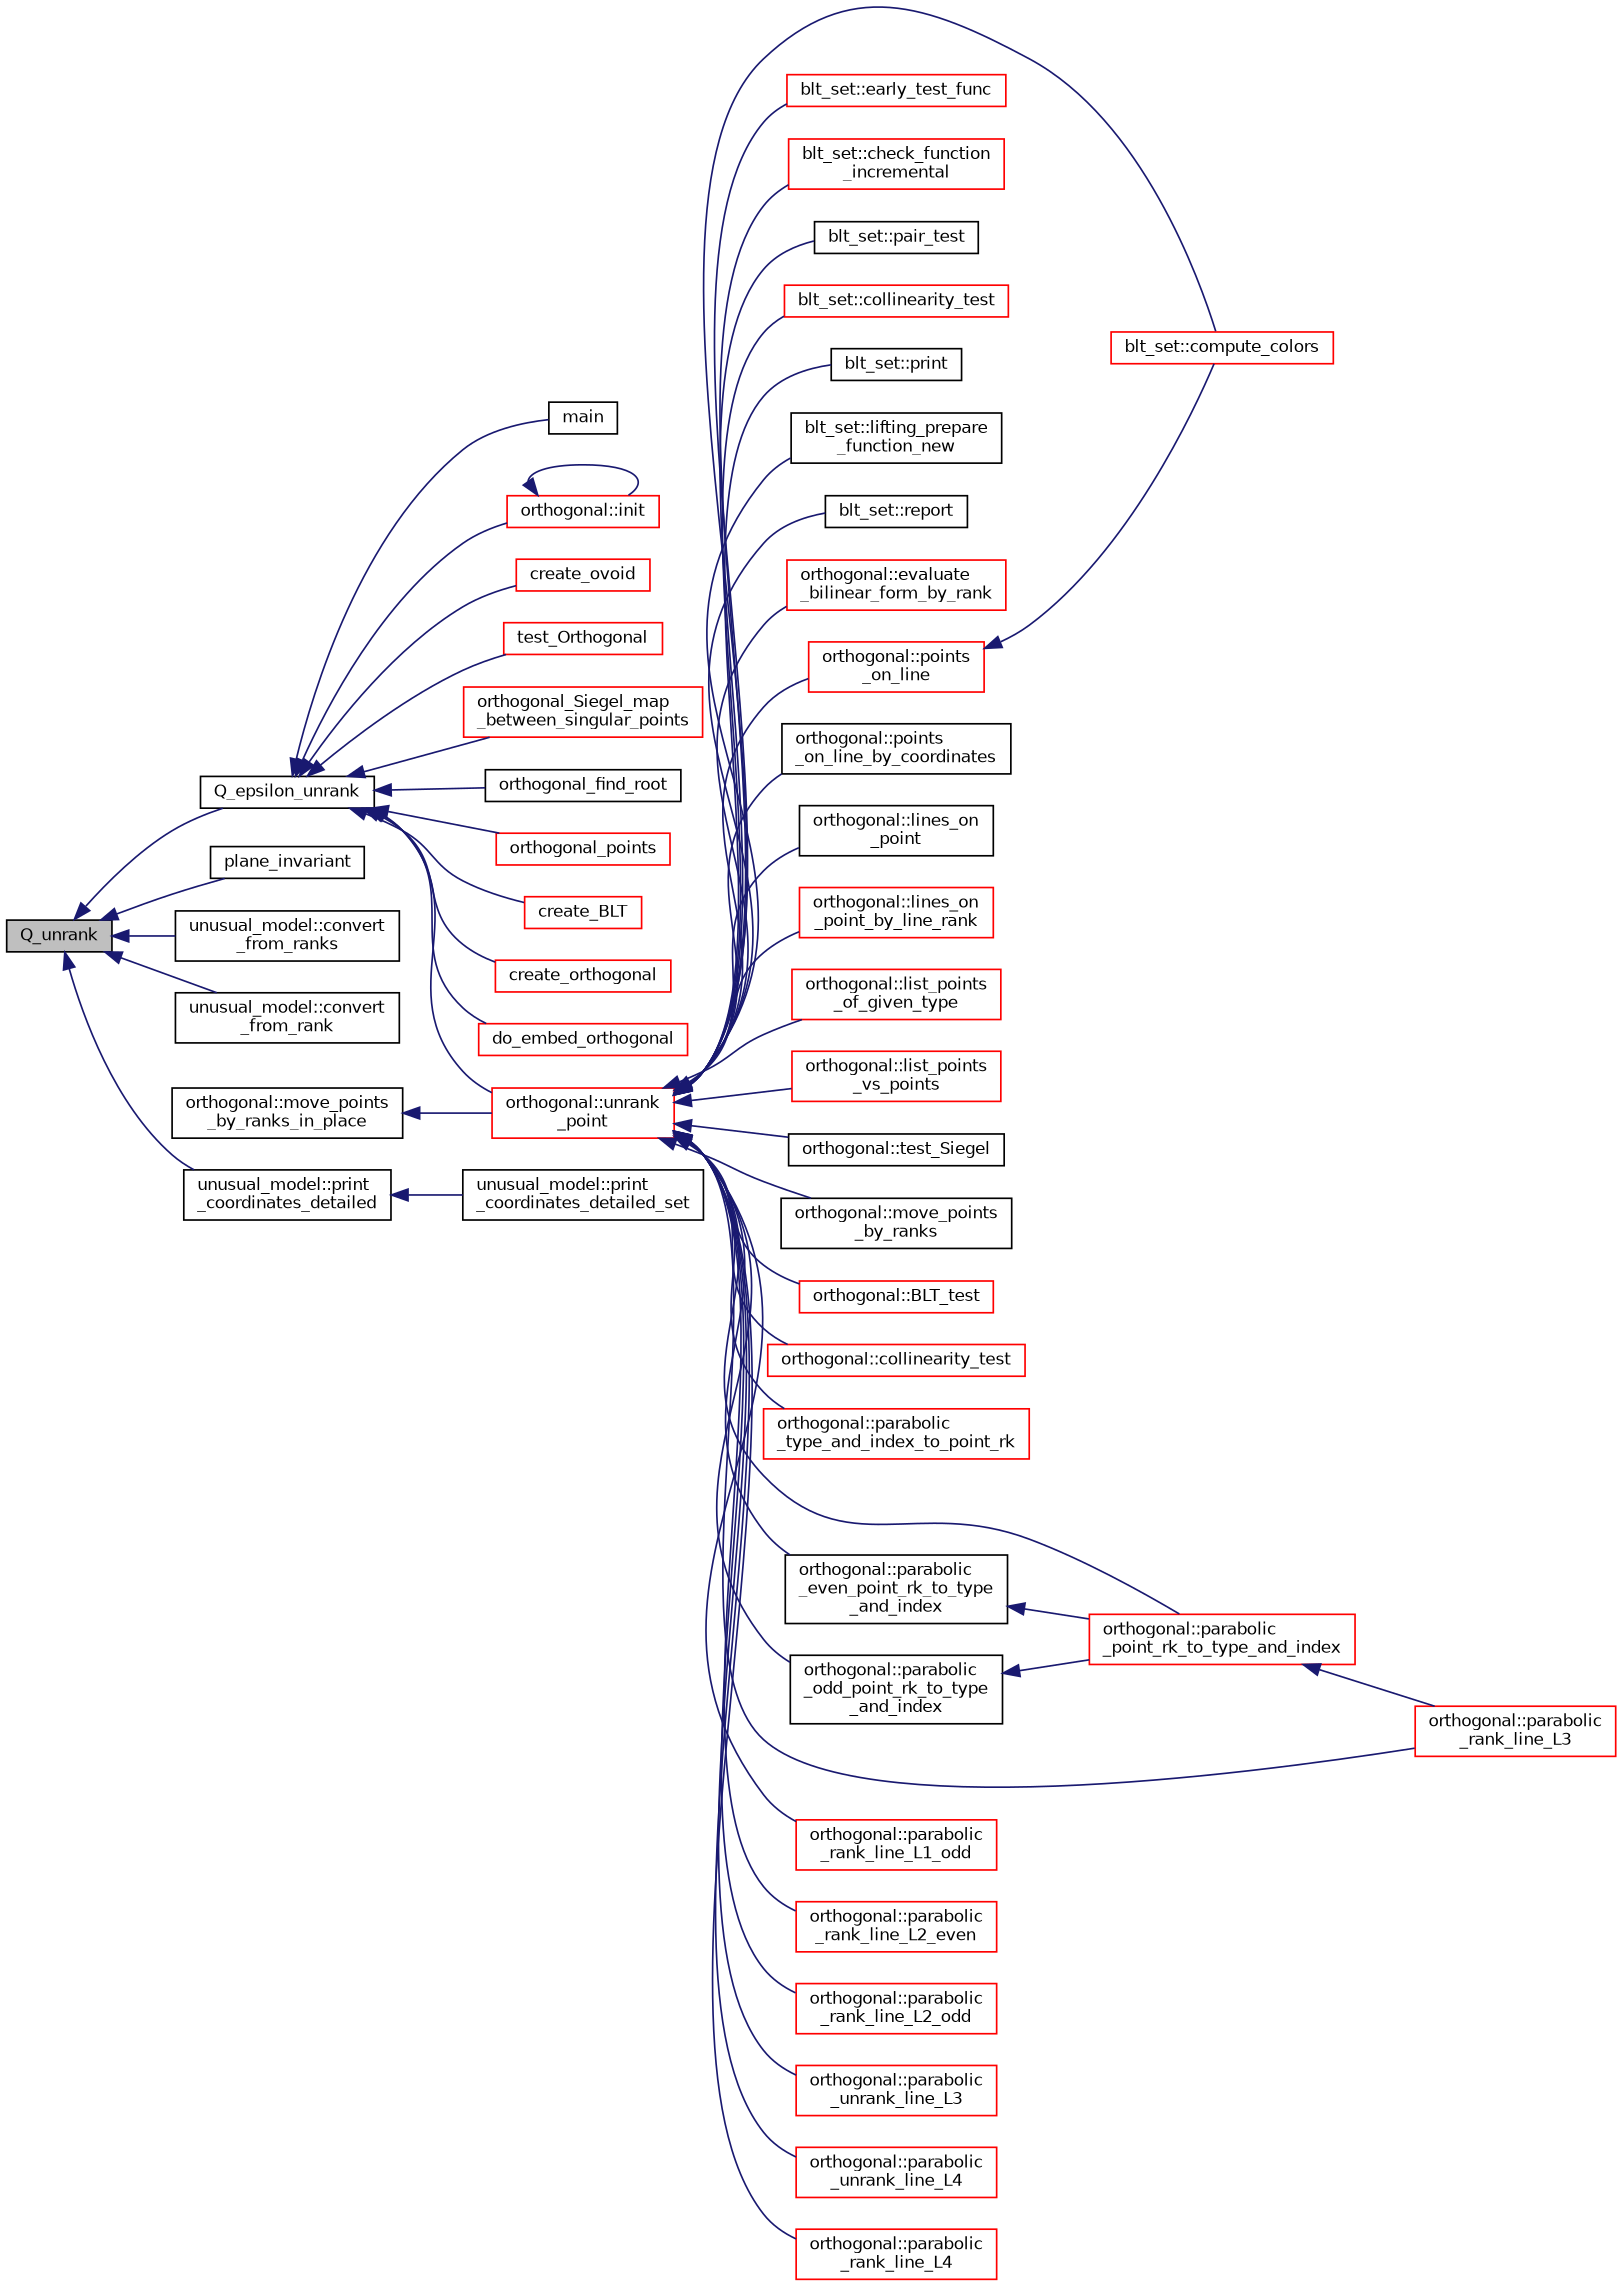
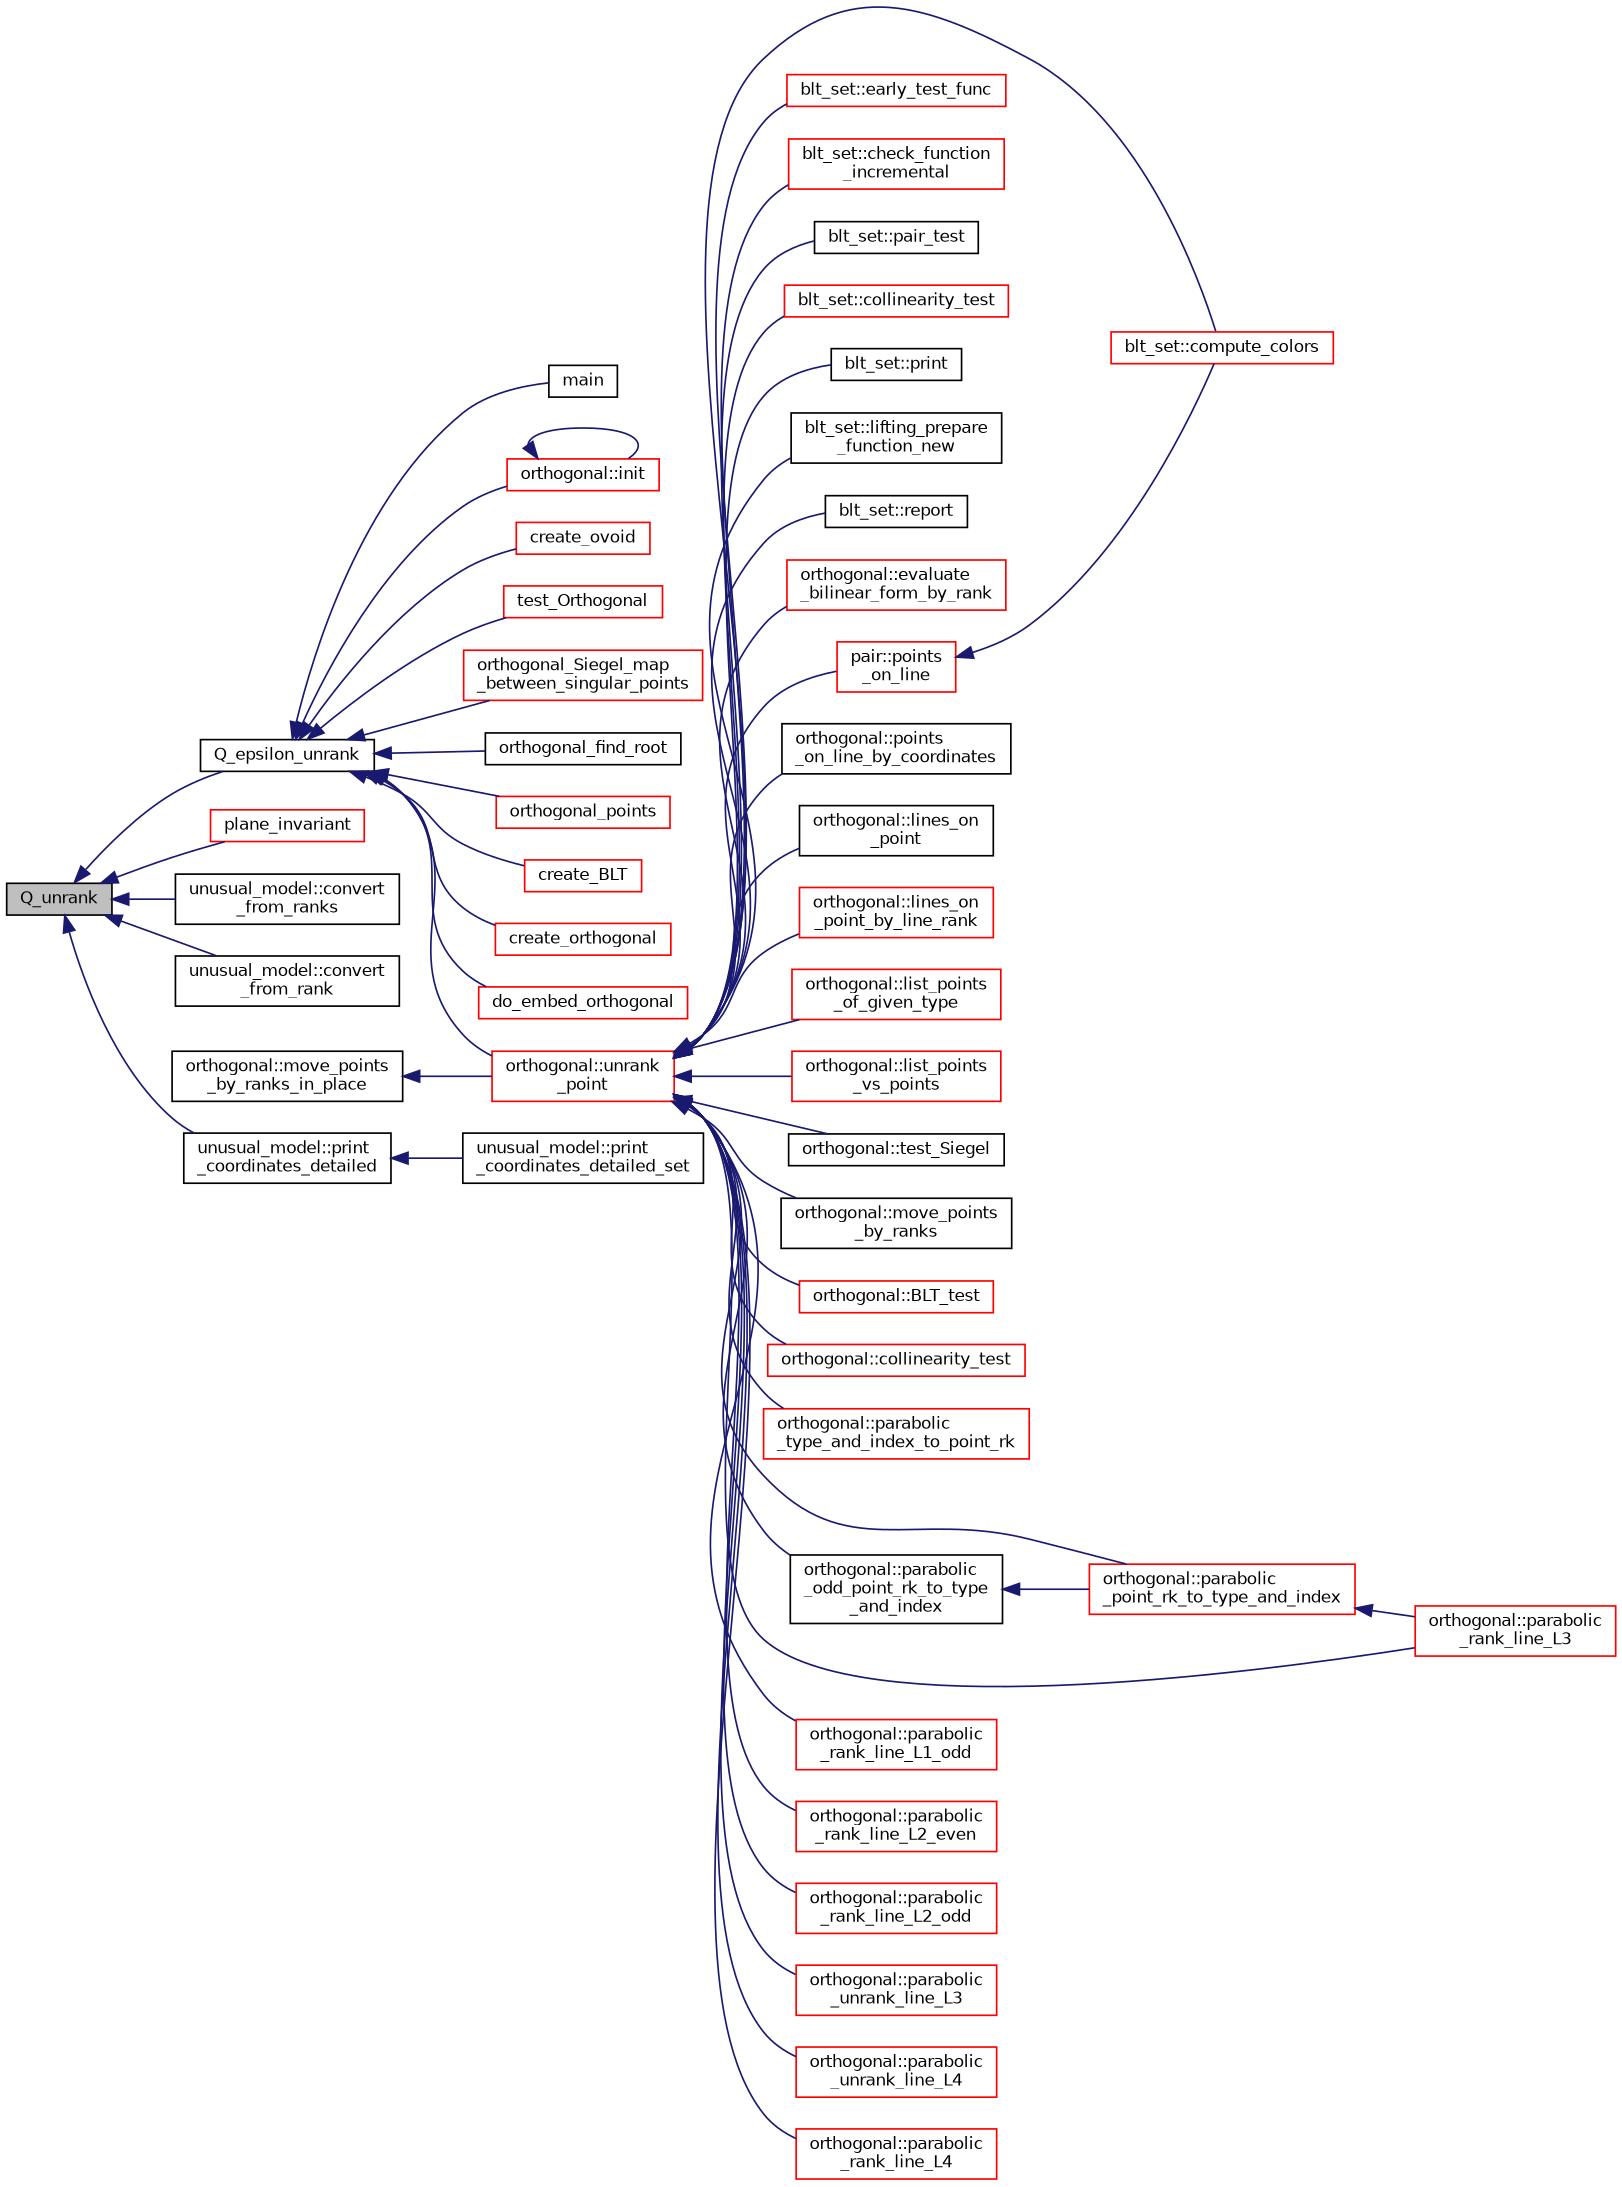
  digraph {
    rankdir=LR
    node [color=red fillcolor=white fontname=Helvetica fontsize=10 shape=record style=filled]
    edge [color=midnightblue dir=back fontname=Helvetica fontsize=10 labelfontname=Helvetica labelfontsize=10 style=solid]
    n1 [color=black fillcolor=grey75 fontcolor=black height=0.2 label=Q_unrank width=0.4]
    n2 [color=black height=0.2 label=Q_epsilon_unrank width=0.4]
-   n3 [color=black height=0.2 label=plane_invariant width=0.4]
+   n3 [height=0.2 label=plane_invariant width=0.4]
    n4 [color=black height=0.2 label="unusual_model::convert\l_from_ranks" width=0.4]
    n5 [color=black height=0.2 label="unusual_model::convert\l_from_rank" width=0.4]
    n6 [color=black height=0.2 label="unusual_model::print\l_coordinates_detailed" width=0.4]
    n7 [color=black height=0.2 label=main width=0.4]
    n8 [height=0.2 label="orthogonal::unrank\l_point" width=0.4]
    n9 [height=0.2 label="orthogonal::init" width=0.4]
    n10 [height=0.2 label=create_ovoid width=0.4]
    n11 [height=0.2 label=test_Orthogonal width=0.4]
    n12 [height=0.2 label="orthogonal_Siegel_map\l_between_singular_points" width=0.4]
    n13 [color=black height=0.2 label=orthogonal_find_root width=0.4]
    n14 [height=0.2 label=orthogonal_points width=0.4]
    n15 [height=0.2 label=create_BLT width=0.4]
    n16 [height=0.2 label=create_orthogonal width=0.4]
    n17 [height=0.2 label=do_embed_orthogonal width=0.4]
    n18 [color=black height=0.2 label="unusual_model::print\l_coordinates_detailed_set" width=0.4]
    n19 [height=0.2 label="blt_set::compute_colors" width=0.4]
    n20 [height=0.2 label="blt_set::early_test_func" width=0.4]
    n21 [height=0.2 label="blt_set::check_function\l_incremental" width=0.4]
    n22 [color=black height=0.2 label="blt_set::pair_test" width=0.4]
    n23 [height=0.2 label="blt_set::collinearity_test" width=0.4]
    n24 [color=black height=0.2 label="blt_set::print" width=0.4]
    n25 [color=black height=0.2 label="blt_set::lifting_prepare\l_function_new" width=0.4]
    n26 [color=black height=0.2 label="blt_set::report" width=0.4]
    n27 [height=0.2 label="orthogonal::evaluate\l_bilinear_form_by_rank" width=0.4]
-   n28 [height=0.2 label="orthogonal::points\l_on_line" width=0.4]
+   n28 [height=0.2 label="pair::points\l_on_line" width=0.4]
    n29 [color=black height=0.2 label="orthogonal::points\l_on_line_by_coordinates" width=0.4]
    n30 [color=black height=0.2 label="orthogonal::lines_on\l_point" width=0.4]
    n31 [height=0.2 label="orthogonal::lines_on\l_point_by_line_rank" width=0.4]
    n32 [height=0.2 label="orthogonal::list_points\l_of_given_type" width=0.4]
    n33 [height=0.2 label="orthogonal::list_points\l_vs_points" width=0.4]
    n34 [color=black height=0.2 label="orthogonal::test_Siegel" width=0.4]
    n35 [color=black height=0.2 label="orthogonal::move_points\l_by_ranks" width=0.4]
    n36 [height=0.2 label="orthogonal::BLT_test" width=0.4]
    n37 [height=0.2 label="orthogonal::collinearity_test" width=0.4]
    n38 [height=0.2 label="orthogonal::parabolic\l_type_and_index_to_point_rk" width=0.4]
    n39 [height=0.2 label="orthogonal::parabolic\l_point_rk_to_type_and_index" width=0.4]
    n40 [height=0.2 label="orthogonal::parabolic\l_rank_line_L3" width=0.4]
-   n41 [color=black height=0.2 label="orthogonal::parabolic\l_even_point_rk_to_type\l_and_index" width=0.4]
    n42 [color=black height=0.2 label="orthogonal::parabolic\l_odd_point_rk_to_type\l_and_index" width=0.4]
    n43 [height=0.2 label="orthogonal::parabolic\l_rank_line_L1_odd" width=0.4]
    n44 [height=0.2 label="orthogonal::parabolic\l_rank_line_L2_even" width=0.4]
    n45 [height=0.2 label="orthogonal::parabolic\l_rank_line_L2_odd" width=0.4]
    n46 [height=0.2 label="orthogonal::parabolic\l_unrank_line_L3" width=0.4]
    n47 [height=0.2 label="orthogonal::parabolic\l_unrank_line_L4" width=0.4]
    n48 [height=0.2 label="orthogonal::parabolic\l_rank_line_L4" width=0.4]
    n49 [color=black height=0.2 label="orthogonal::move_points\l_by_ranks_in_place" width=0.4]
    n1 -> n2
    n1 -> n3
    n1 -> n4
    n1 -> n5
    n1 -> n6
    n2 -> n7
    n2 -> n8
    n2 -> n9
    n2 -> n10
    n2 -> n11
    n2 -> n12
    n2 -> n13
    n2 -> n14
    n2 -> n15
    n2 -> n16
    n2 -> n17
    n6 -> n18
    n8 -> n19
    n8 -> n20
    n8 -> n21
    n8 -> n22
    n8 -> n23
    n8 -> n24
    n8 -> n25
    n8 -> n26
    n8 -> n27
    n8 -> n28
    n8 -> n29
    n8 -> n30
    n8 -> n31
    n8 -> n32
    n8 -> n33
    n8 -> n34
    n8 -> n35
    n8 -> n36
    n8 -> n37
    n8 -> n38
    n8 -> n39
    n8 -> n40
-   n8 -> n41
    n8 -> n42
    n8 -> n43
    n8 -> n44
    n8 -> n45
    n8 -> n46
    n8 -> n47
    n8 -> n48
    n9 -> n9
    n28 -> n19
    n39 -> n40
-   n41 -> n39
    n42 -> n39
    n49 -> n8
  }
